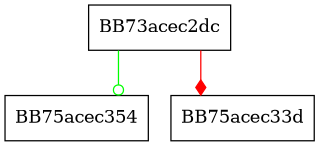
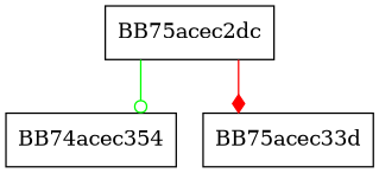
  digraph {
    splines=ortho
    node [shape=box]
-   BB75acec2dc [label=BB73acec2dc]
-   BB75acec354
+   BB75acec2dc
+   BB75acec354 [label=BB74acec354]
    BB75acec33d
    BB75acec2dc -> BB75acec354 [arrowhead=odot color=green]
    BB75acec2dc -> BB75acec33d [arrowhead=diamond color=red]
  }
